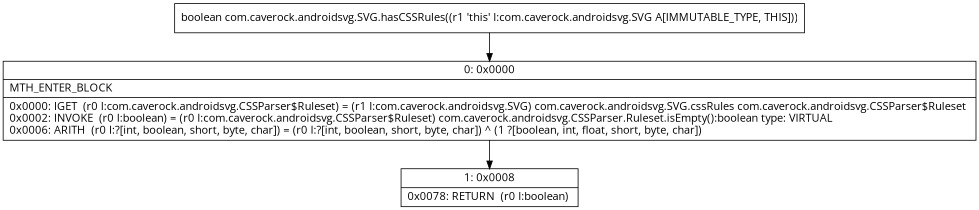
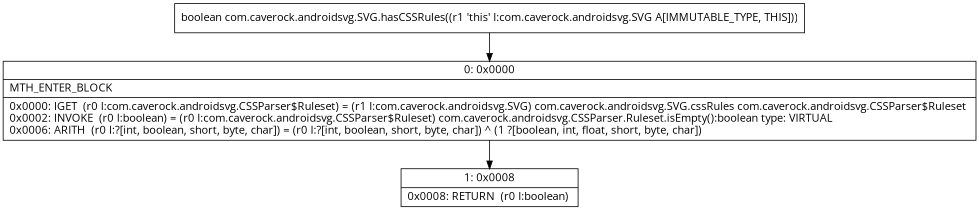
  digraph {
    fontname="Open Sans"
    node [shape=record fontname="Open Sans"]
    edge [fontname="Open Sans"]
    n1 [label="{0\:\ 0x0000|MTH_ENTER_BLOCK\l|0x0000: IGET  (r0 I:com.caverock.androidsvg.CSSParser$Ruleset) = (r1 I:com.caverock.androidsvg.SVG) com.caverock.androidsvg.SVG.cssRules com.caverock.androidsvg.CSSParser$Ruleset \l0x0002: INVOKE  (r0 I:boolean) = (r0 I:com.caverock.androidsvg.CSSParser$Ruleset) com.caverock.androidsvg.CSSParser.Ruleset.isEmpty():boolean type: VIRTUAL \l0x0006: ARITH  (r0 I:?[int, boolean, short, byte, char]) = (r0 I:?[int, boolean, short, byte, char]) ^ (1 ?[boolean, int, float, short, byte, char]) \l}"]
-   n2 [label="{1\:\ 0x0008|0x0078: RETURN  (r0 I:boolean) \l}"]
+   n2 [label="{1\:\ 0x0008|0x0008: RETURN  (r0 I:boolean) \l}"]
    n3 [label="{boolean com.caverock.androidsvg.SVG.hasCSSRules((r1 'this' I:com.caverock.androidsvg.SVG A[IMMUTABLE_TYPE, THIS])) }"]
    n1 -> n2
    n3 -> n1
  }
